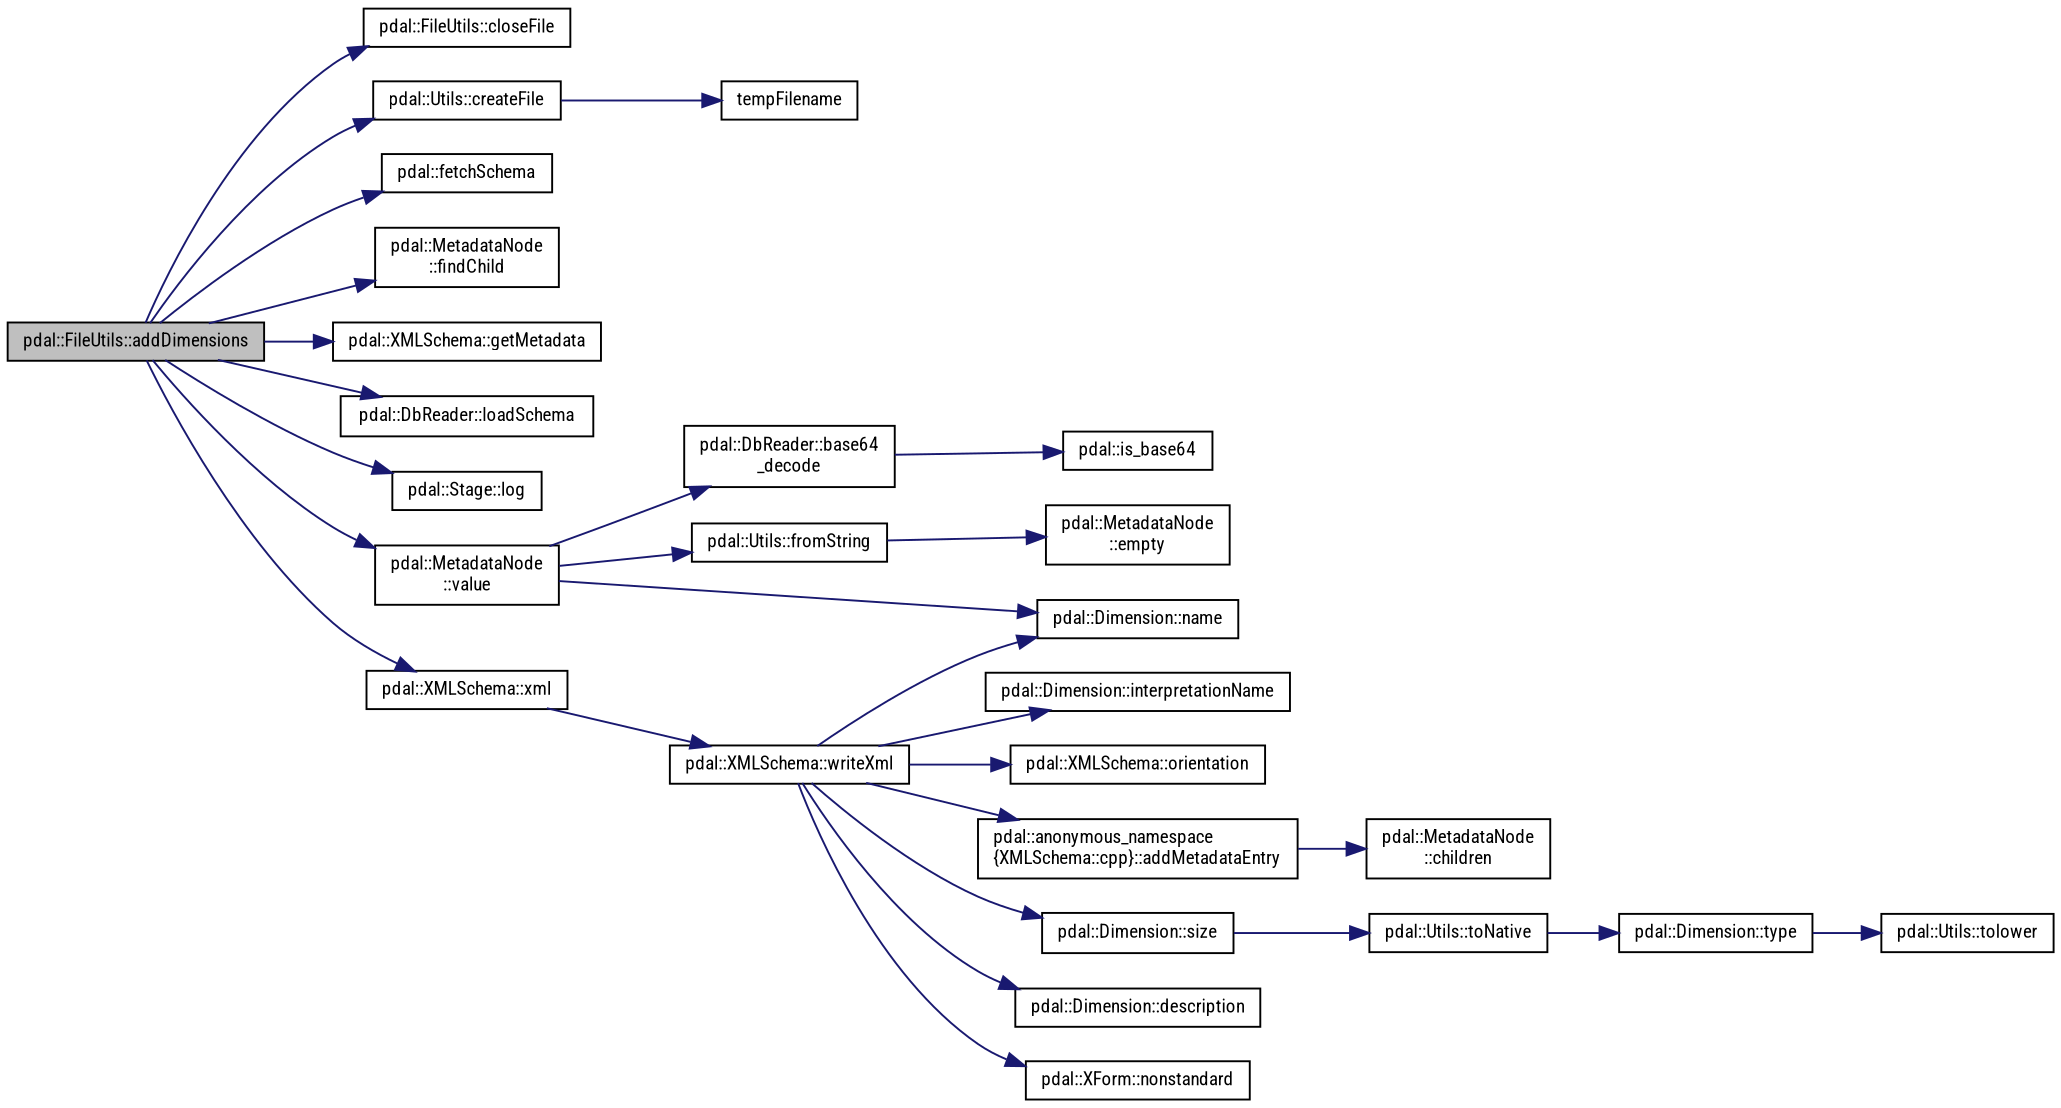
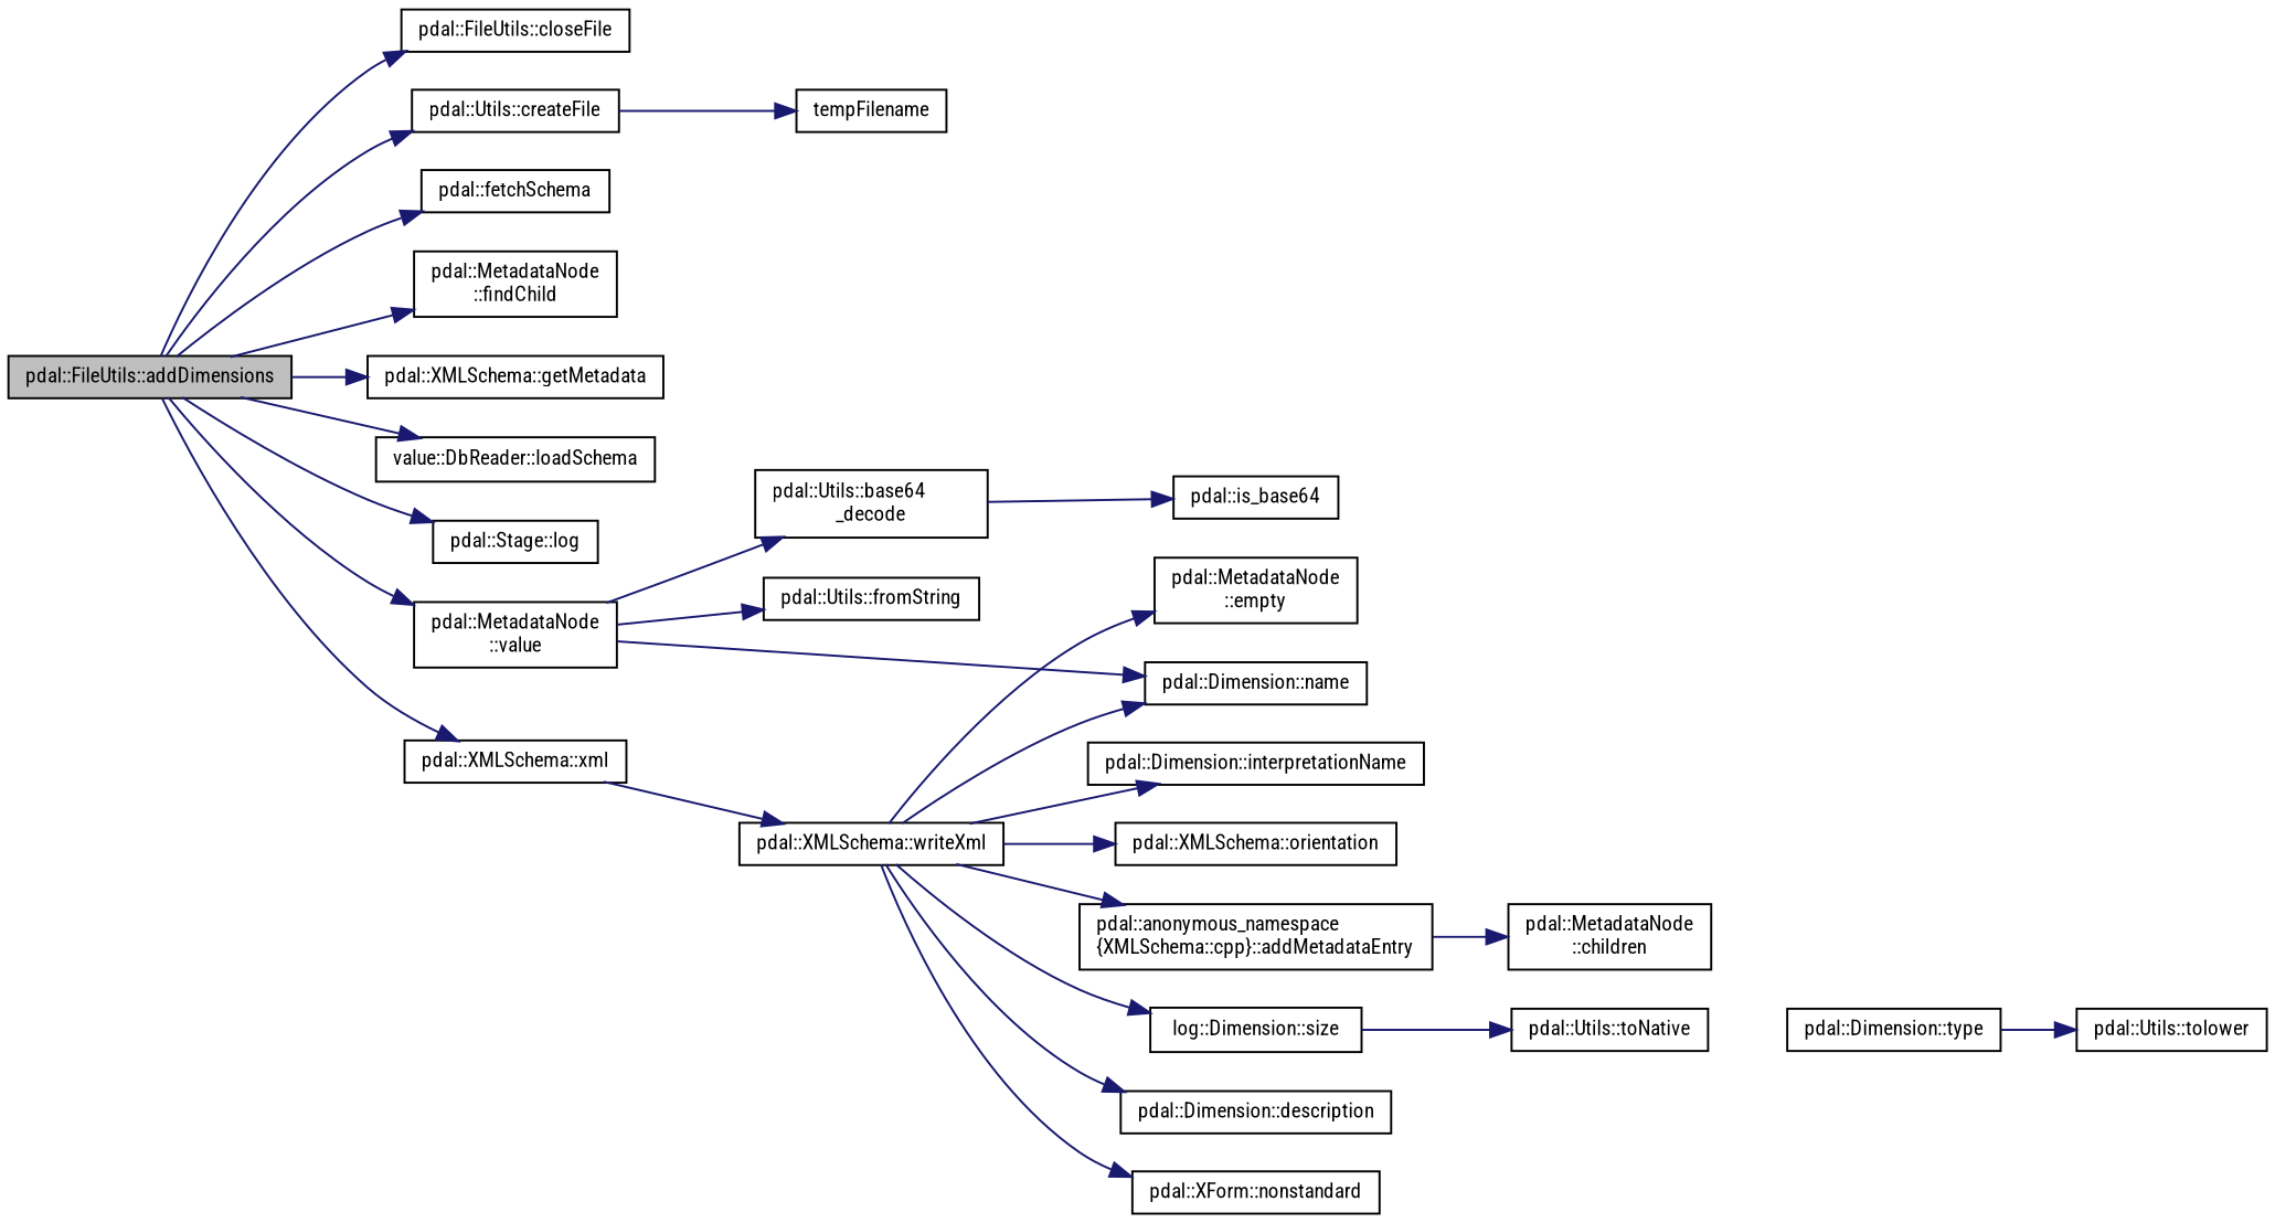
  digraph {
    fontname="Roboto Condensed"
    rankdir=LR
    node [color=black fillcolor=white fontname="Roboto Condensed" fontsize=10 shape=record style=filled]
    edge [color=midnightblue fontname="Roboto Condensed" fontsize=10 labelfontname=Helvetica labelfontsize=10 style=solid]
    n1 [fillcolor=grey75 fontcolor=black height=0.2 label="pdal::FileUtils::addDimensions" width=0.4]
    n2 [height=0.2 label="pdal::FileUtils::closeFile" width=0.4]
    n3 [height=0.2 label="pdal::Utils::createFile" width=0.4]
    n4 [height=0.2 label="pdal::fetchSchema" width=0.4]
    n5 [height=0.2 label="pdal::MetadataNode\l::findChild" width=0.4]
    n6 [height=0.2 label="pdal::XMLSchema::getMetadata" width=0.4]
-   n7 [height=0.2 label="pdal::DbReader::loadSchema" width=0.4]
+   n7 [height=0.2 label="value::DbReader::loadSchema" width=0.4]
    n8 [height=0.2 label="pdal::Stage::log" width=0.4]
    n9 [height=0.2 label="pdal::MetadataNode\l::value" width=0.4]
    n10 [height=0.2 label="pdal::XMLSchema::xml" width=0.4]
    n11 [height=0.2 label=tempFilename width=0.4]
-   n12 [height=0.2 label="pdal::DbReader::base64\l_decode" width=0.4]
+   n12 [height=0.2 label="pdal::Utils::base64\l_decode" width=0.4]
    n13 [height=0.2 label="pdal::Utils::fromString" width=0.4]
    n14 [height=0.2 label="pdal::Dimension::name" width=0.4]
    n15 [height=0.2 label="pdal::XMLSchema::writeXml" width=0.4]
    n16 [height=0.2 label="pdal::is_base64" width=0.4]
-   n17 [height=0.2 label="pdal::Dimension::size" width=0.4]
+   n17 [height=0.2 label="log::Dimension::size" width=0.4]
    n18 [height=0.2 label="pdal::Dimension::description" width=0.4]
    n19 [height=0.2 label="pdal::XForm::nonstandard" width=0.4]
    n20 [height=0.2 label="pdal::Dimension::interpretationName" width=0.4]
    n21 [height=0.2 label="pdal::XMLSchema::orientation" width=0.4]
    n22 [height=0.2 label="pdal::MetadataNode\l::empty" width=0.4]
    n23 [height=0.2 label="pdal::anonymous_namespace\l\{XMLSchema::cpp\}::addMetadataEntry" width=0.4]
    n24 [height=0.2 label="pdal::Utils::toNative" width=0.4]
    n25 [height=0.2 label="pdal::MetadataNode\l::children" width=0.4]
    n26 [height=0.2 label="pdal::Dimension::type" width=0.4]
    n27 [height=0.2 label="pdal::Utils::tolower" width=0.4]
    n1 -> n2
    n1 -> n3
    n1 -> n4
    n1 -> n5
    n1 -> n6
    n1 -> n7
    n1 -> n8
    n1 -> n9
    n1 -> n10
    n3 -> n11
    n9 -> n12
    n9 -> n13
    n9 -> n14
    n10 -> n15
    n12 -> n16
    n15 -> n14
    n15 -> n17
    n15 -> n18
    n15 -> n19
    n15 -> n20
    n15 -> n21
-   n13 -> n22
+   n15 -> n22
    n15 -> n23
    n17 -> n24
    n23 -> n25
-   n24 -> n26
    n26 -> n27
  }
